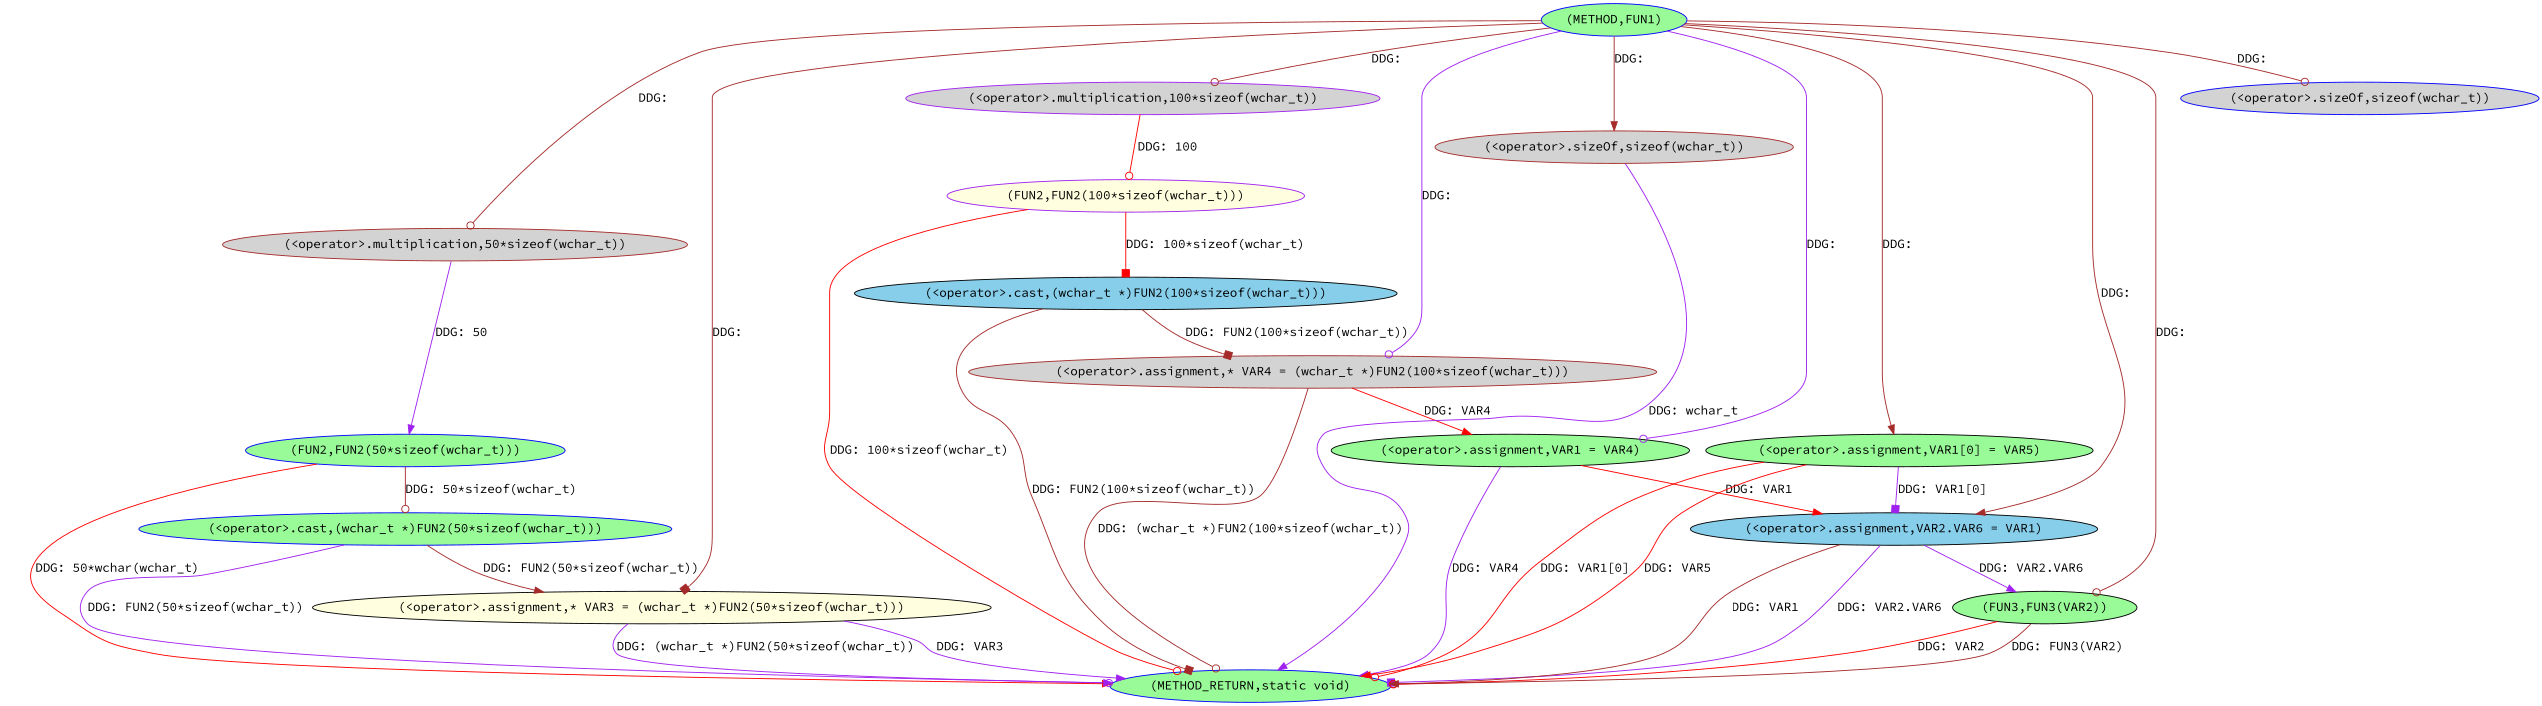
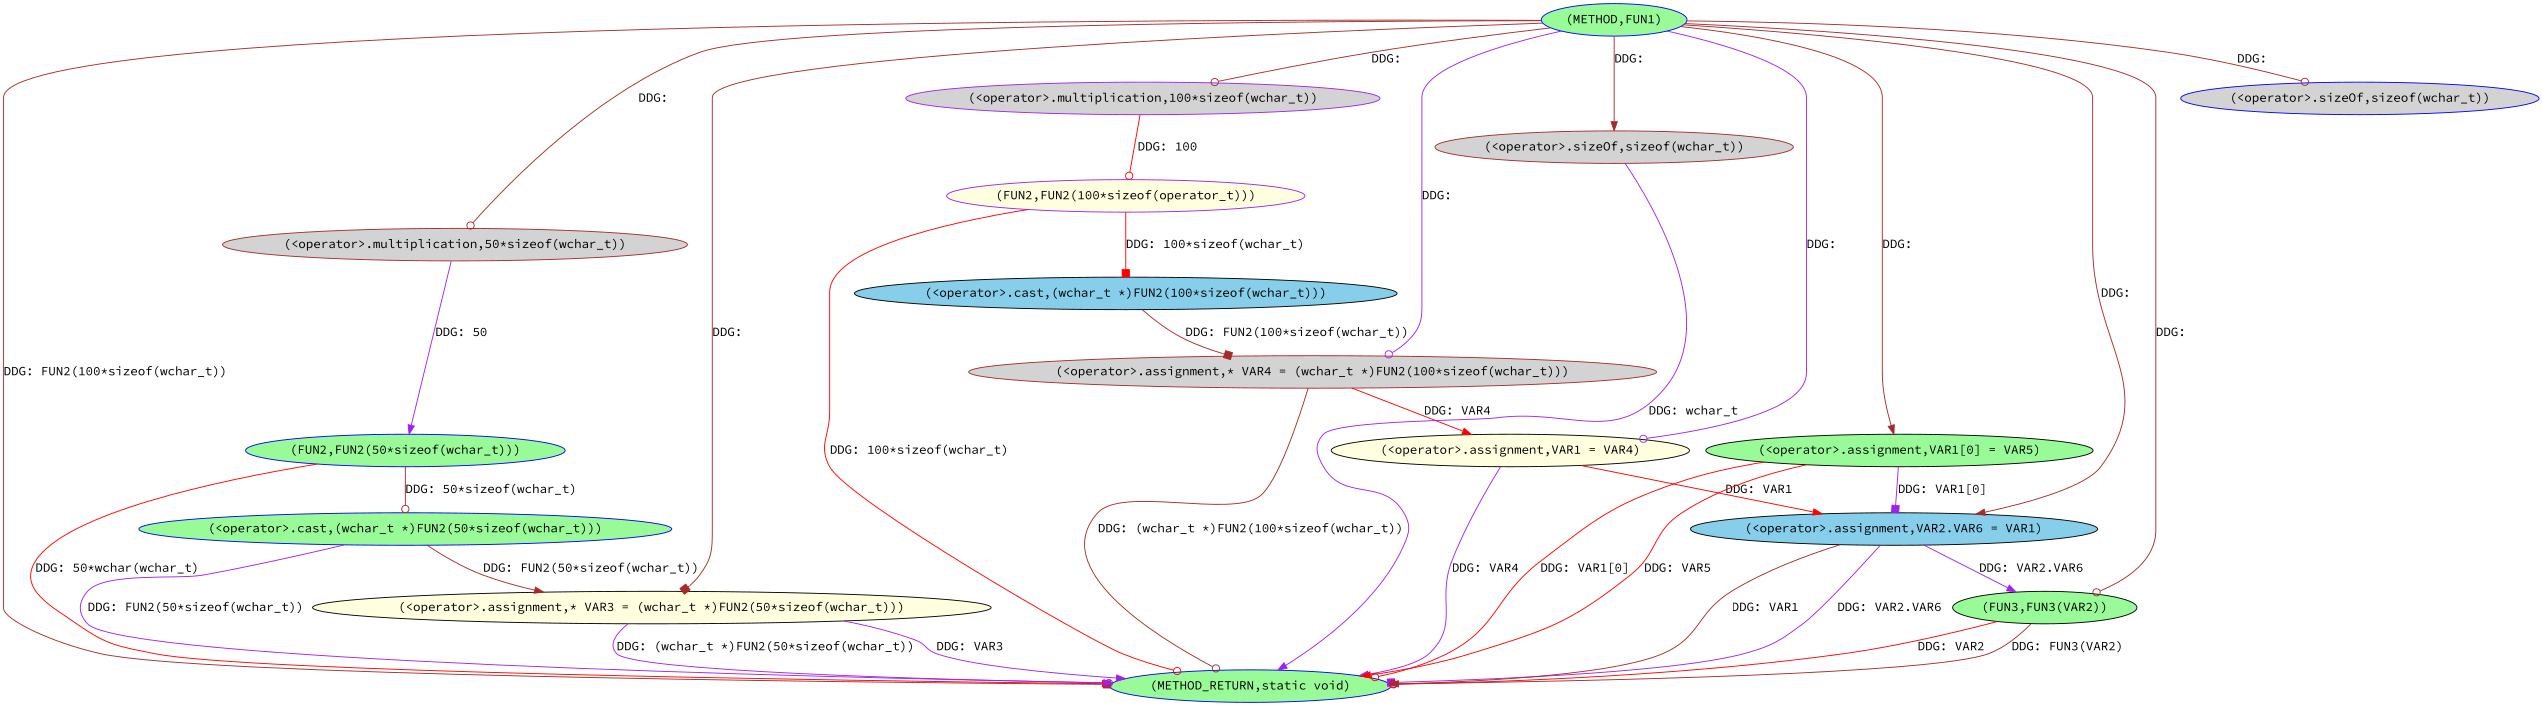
  digraph {
    fontname="Source Code Pro"
    node [color=black fillcolor=palegreen fontname="Source Code Pro" style=filled]
    edge [arrowhead=normal color=brown fontname="Source Code Pro"]
    n1 [color=blue label="(METHOD,FUN1)"]
    n2 [fillcolor=lightyellow label="(<operator>.assignment,* VAR3 = (wchar_t *)FUN2(50*sizeof(wchar_t)))"]
    n3 [color=brown fillcolor=lightgrey label="(<operator>.multiplication,50*sizeof(wchar_t))"]
    n4 [color=blue fillcolor=lightgrey label="(<operator>.sizeOf,sizeof(wchar_t))"]
    n5 [color=brown fillcolor=lightgrey label="(<operator>.assignment,* VAR4 = (wchar_t *)FUN2(100*sizeof(wchar_t)))"]
    n6 [color=purple fillcolor=lightgrey label="(<operator>.multiplication,100*sizeof(wchar_t))"]
    n7 [color=brown fillcolor=lightgrey label="(<operator>.sizeOf,sizeof(wchar_t))"]
-   n8 [label="(<operator>.assignment,VAR1 = VAR4)"]
+   n8 [fillcolor=lightyellow label="(<operator>.assignment,VAR1 = VAR4)"]
    n9 [label="(<operator>.assignment,VAR1[0] = VAR5)"]
    n10 [fillcolor=skyblue label="(<operator>.assignment,VAR2.VAR6 = VAR1)"]
    n11 [label="(FUN3,FUN3(VAR2))"]
    n12 [color=blue label="(METHOD_RETURN,static void)"]
    n13 [color=blue label="(FUN2,FUN2(50*sizeof(wchar_t)))"]
-   n14 [color=purple fillcolor=lightyellow label="(FUN2,FUN2(100*sizeof(wchar_t)))"]
+   n14 [color=purple fillcolor=lightyellow label="(FUN2,FUN2(100*sizeof(operator_t)))"]
    n15 [color=blue label="(<operator>.cast,(wchar_t *)FUN2(50*sizeof(wchar_t)))"]
    n16 [fillcolor=skyblue label="(<operator>.cast,(wchar_t *)FUN2(100*sizeof(wchar_t)))"]
    n1 -> n2 [arrowhead=box label="DDG: "]
    n1 -> n3 [arrowhead=odot label="DDG: "]
    n1 -> n4 [arrowhead=odot label="DDG: "]
    n1 -> n5 [arrowhead=odot color=purple label="DDG: "]
    n1 -> n6 [arrowhead=odot label="DDG: "]
    n1 -> n7 [label="DDG: "]
    n1 -> n8 [arrowhead=odot color=purple label="DDG: "]
    n1 -> n9 [label="DDG: "]
    n1 -> n10 [label="DDG: "]
    n1 -> n11 [arrowhead=odot label="DDG: "]
    n2 -> n12 [arrowhead=odot color=purple label="DDG: (wchar_t *)FUN2(50*sizeof(wchar_t))"]
    n2 -> n12 [color=purple label="DDG: VAR3"]
    n3 -> n13 [color=purple label="DDG: 50"]
    n5 -> n8 [color=red label="DDG: VAR4"]
    n5 -> n12 [arrowhead=odot label="DDG: (wchar_t *)FUN2(100*sizeof(wchar_t))"]
    n6 -> n14 [arrowhead=odot color=red label="DDG: 100"]
    n7 -> n12 [color=purple label="DDG: wchar_t"]
    n8 -> n10 [color=red label="DDG: VAR1"]
    n8 -> n12 [color=purple label="DDG: VAR4"]
    n9 -> n10 [arrowhead=box color=purple label="DDG: VAR1[0]"]
    n9 -> n12 [arrowhead=odot color=red label="DDG: VAR1[0]"]
    n9 -> n12 [color=red label="DDG: VAR5"]
    n10 -> n11 [color=purple label="DDG: VAR2.VAR6"]
    n10 -> n12 [arrowhead=box color=purple label="DDG: VAR2.VAR6"]
    n10 -> n12 [arrowhead=odot label="DDG: VAR1"]
    n11 -> n12 [arrowhead=odot color=red label="DDG: VAR2"]
    n11 -> n12 [label="DDG: FUN3(VAR2)"]
    n13 -> n12 [color=red label="DDG: 50*wchar(wchar_t)"]
    n13 -> n15 [arrowhead=odot label="DDG: 50*sizeof(wchar_t)"]
    n14 -> n12 [arrowhead=odot color=red label="DDG: 100*sizeof(wchar_t)"]
    n14 -> n16 [arrowhead=box color=red label="DDG: 100*sizeof(wchar_t)"]
    n15 -> n2 [label="DDG: FUN2(50*sizeof(wchar_t))"]
    n15 -> n12 [color=purple label="DDG: FUN2(50*sizeof(wchar_t))"]
    n16 -> n5 [arrowhead=box label="DDG: FUN2(100*sizeof(wchar_t))"]
-   n16 -> n12 [arrowhead=box label="DDG: FUN2(100*sizeof(wchar_t))"]
+   n1 -> n12 [arrowhead=box label="DDG: FUN2(100*sizeof(wchar_t))"]
  }
